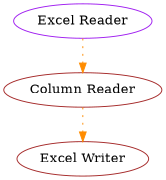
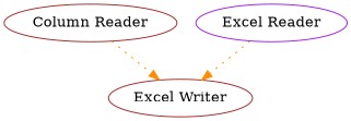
  digraph {
    rankdir=TB
    node [color=brown]
    edge [color=darkorange style=dotted]
    n1 [label="Column Reader"]
    n2 [label="Excel Writer"]
    n3 [color=purple label="Excel Reader"]
    n1 -> n2
-   n3 -> n1
+   n3 -> n2
  }
